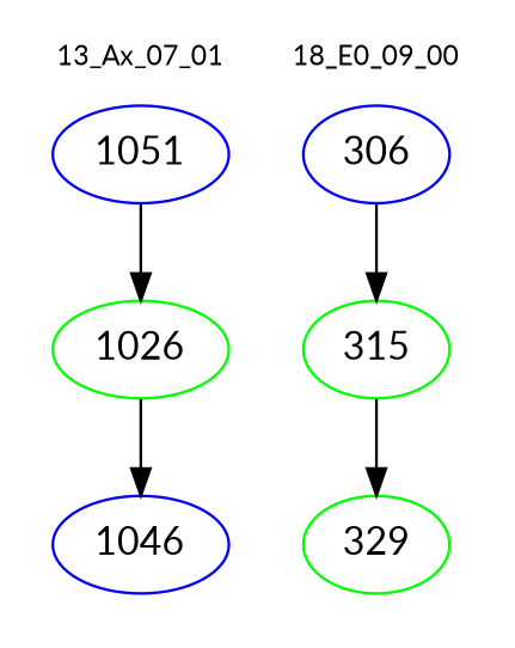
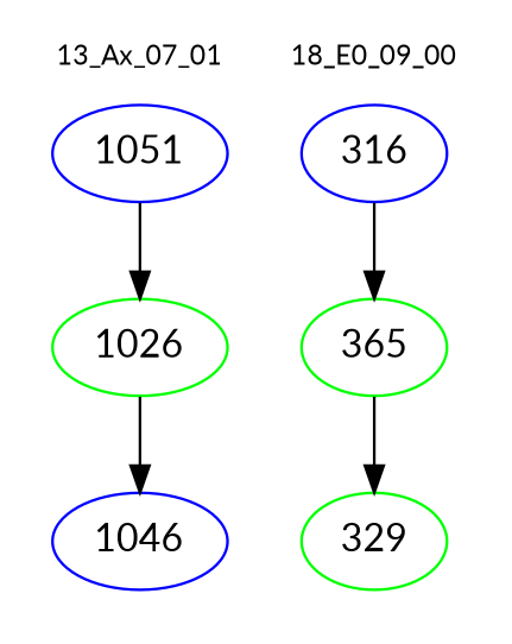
  digraph {
    fontname=Lato
    node [color=blue fontname=Lato]
    edge [color=black fontname=Lato]
    n1 [label=1051]
    n2 [color=green label=1026]
    n3 [label=1046]
-   n4 [label=306]
-   n5 [color=green label=315]
+   n4 [label=316]
+   n5 [color=green label=365]
    n6 [color=green label=329]
    subgraph cluster_1 {
      color=white
      fontsize=10
      label="13_Ax_07_01"
      n1
      n2
      n3
    }
    subgraph cluster_2 {
      color=white
      fontsize=10
      label="18_E0_09_00"
      n4
      n5
      n6
    }
    n1 -> n2
    n2 -> n3
    n4 -> n5
    n5 -> n6
  }
